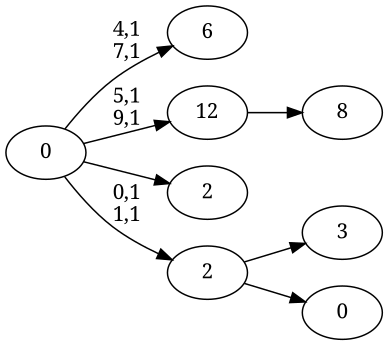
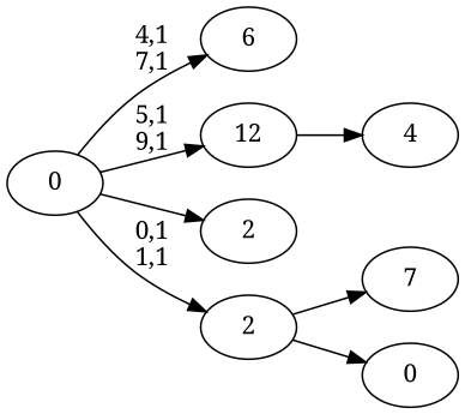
  digraph {
    fontname="Noto Serif"
    rankdir=LR
    node [fontname="Noto Serif"]
    edge [fontname="Noto Serif"]
    n1 [label=6]
-   n2 [label=8]
+   n2 [label=4]
    12
-   n4 [label=3]
+   n4 [label=7]
    n5 [label=2]
    n6 [label=0]
    2
    0
    12 -> n2
    2 -> n4
    2 -> n6
    0 -> n1 [label="4,1\n7,1"]
    0 -> 12 [label="5,1\n9,1"]
    0 -> n5
    0 -> 2 [label="0,1\n1,1"]
  }
